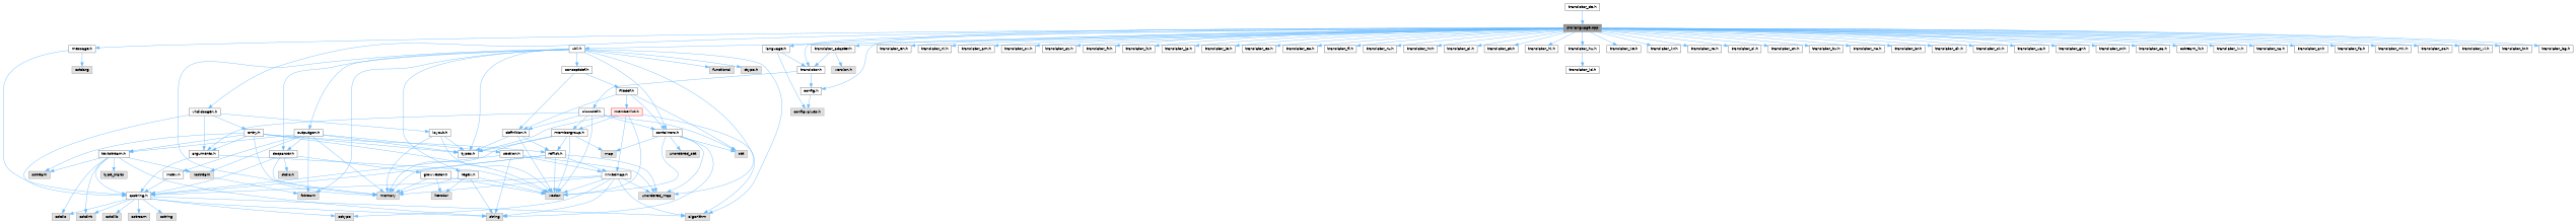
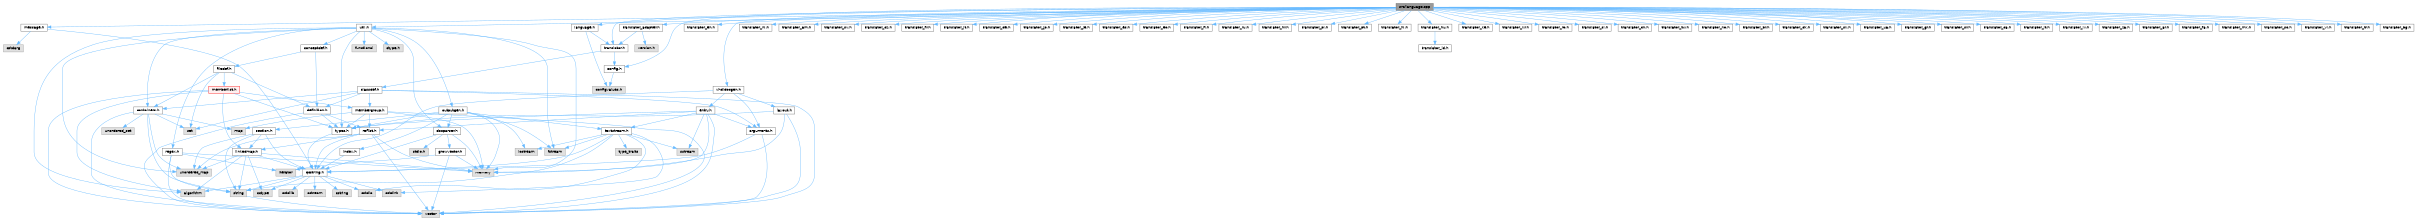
  digraph {
    node [color=grey40 fillcolor=white fontname=Helvetica fontsize=10 shape=box style=filled]
    edge [color=steelblue1 fontname=Helvetica fontsize=10 labelfontname=Helvetica labelfontsize=10 style=solid]
    n1 [color=gray40 fillcolor=grey60 fontcolor=black height=0.2 label="src/language.cpp" width=0.4]
    n2 [height=0.2 label="message.h" width=0.4]
    n3 [height=0.2 label="config.h" width=0.4]
    n4 [height=0.2 label="util.h" width=0.4]
    n5 [height=0.2 label="language.h" width=0.4]
    n6 [height=0.2 label="translator.h" width=0.4]
    n7 [height=0.2 label="vhdldocgen.h" width=0.4]
    n8 [height=0.2 label="translator_en.h" width=0.4]
    n9 [height=0.2 label="translator_adapter.h" width=0.4]
    n10 [height=0.2 label="translator_nl.h" width=0.4]
    n11 [height=0.2 label="translator_am.h" width=0.4]
    n12 [height=0.2 label="translator_sv.h" width=0.4]
    n13 [height=0.2 label="translator_cz.h" width=0.4]
    n14 [height=0.2 label="translator_fr.h" width=0.4]
    n15 [height=0.2 label="translator_it.h" width=0.4]
    n16 [height=0.2 label="translator_de.h" width=0.4]
    n17 [height=0.2 label="translator_jp.h" width=0.4]
    n18 [height=0.2 label="translator_je.h" width=0.4]
    n19 [height=0.2 label="translator_es.h" width=0.4]
    n20 [height=0.2 label="translator_eo.h" width=0.4]
    n21 [height=0.2 label="translator_fi.h" width=0.4]
    n22 [height=0.2 label="translator_ru.h" width=0.4]
    n23 [height=0.2 label="translator_hr.h" width=0.4]
    n24 [height=0.2 label="translator_pl.h" width=0.4]
    n25 [height=0.2 label="translator_pt.h" width=0.4]
    n26 [height=0.2 label="translator_hi.h" width=0.4]
    n27 [height=0.2 label="translator_hu.h" width=0.4]
    n28 [height=0.2 label="translator_ke.h" width=0.4]
    n29 [height=0.2 label="translator_kr.h" width=0.4]
    n30 [height=0.2 label="translator_ro.h" width=0.4]
    n31 [height=0.2 label="translator_si.h" width=0.4]
    n32 [height=0.2 label="translator_cn.h" width=0.4]
    n33 [height=0.2 label="translator_tw.h" width=0.4]
    n34 [height=0.2 label="translator_no.h" width=0.4]
    n35 [height=0.2 label="translator_br.h" width=0.4]
    n36 [height=0.2 label="translator_dk.h" width=0.4]
    n37 [height=0.2 label="translator_sk.h" width=0.4]
    n38 [height=0.2 label="translator_ua.h" width=0.4]
    n39 [height=0.2 label="translator_gr.h" width=0.4]
    n40 [height=0.2 label="translator_sr.h" width=0.4]
    n41 [height=0.2 label="translator_ca.h" width=0.4]
-   n42 [height=0.2 label="ostream_lt.h" width=0.4]
+   n42 [height=0.2 label="translator_lt.h" width=0.4]
    n43 [height=0.2 label="translator_lv.h" width=0.4]
    n44 [height=0.2 label="translator_za.h" width=0.4]
    n45 [height=0.2 label="translator_ar.h" width=0.4]
    n46 [height=0.2 label="translator_fa.h" width=0.4]
    n47 [height=0.2 label="translator_mk.h" width=0.4]
    n48 [height=0.2 label="translator_sc.h" width=0.4]
    n49 [height=0.2 label="translator_vi.h" width=0.4]
    n50 [height=0.2 label="translator_tr.h" width=0.4]
    n51 [height=0.2 label="translator_bg.h" width=0.4]
    n52 [color=grey60 fillcolor="#E0E0E0" height=0.2 label=cstdarg width=0.4]
    n53 [height=0.2 label="qcstring.h" width=0.4]
    n54 [color=grey60 fillcolor="#E0E0E0" height=0.2 label="configvalues.h" width=0.4]
    n55 [color=grey60 fillcolor="#E0E0E0" height=0.2 label=algorithm width=0.4]
    n56 [color=grey60 fillcolor="#E0E0E0" height=0.2 label=memory width=0.4]
    n57 [color=grey60 fillcolor="#E0E0E0" height=0.2 label=unordered_map width=0.4]
    n58 [color=grey60 fillcolor="#E0E0E0" height=0.2 label=functional width=0.4]
    n59 [color=grey60 fillcolor="#E0E0E0" height=0.2 label=fstream width=0.4]
    n60 [color=grey60 fillcolor="#E0E0E0" height=0.2 label="ctype.h" width=0.4]
    n61 [height=0.2 label="types.h" width=0.4]
    n62 [height=0.2 label="docparser.h" width=0.4]
    n63 [height=0.2 label="containers.h" width=0.4]
    n64 [height=0.2 label="outputgen.h" width=0.4]
    n65 [height=0.2 label="regex.h" width=0.4]
    n66 [height=0.2 label="conceptdef.h" width=0.4]
    n67 [height=0.2 label="classdef.h" width=0.4]
    n68 [height=0.2 label="arguments.h" width=0.4]
    n69 [height=0.2 label="layout.h" width=0.4]
    n70 [height=0.2 label="entry.h" width=0.4]
    n71 [color=grey60 fillcolor="#E0E0E0" height=0.2 label="version.h" width=0.4]
    n72 [height=0.2 label="translator_id.h" width=0.4]
    n73 [color=grey60 fillcolor="#E0E0E0" height=0.2 label=string width=0.4]
    n74 [color=grey60 fillcolor="#E0E0E0" height=0.2 label=cctype width=0.4]
    n75 [color=grey60 fillcolor="#E0E0E0" height=0.2 label=cstring width=0.4]
    n76 [color=grey60 fillcolor="#E0E0E0" height=0.2 label=cstdio width=0.4]
    n77 [color=grey60 fillcolor="#E0E0E0" height=0.2 label=cstdlib width=0.4]
    n78 [color=grey60 fillcolor="#E0E0E0" height=0.2 label=cstdint width=0.4]
    n79 [color=grey60 fillcolor="#E0E0E0" height=0.2 label=ostream width=0.4]
    n80 [color=grey60 fillcolor="#E0E0E0" height=0.2 label="stdio.h" width=0.4]
    n81 [height=0.2 label="growvector.h" width=0.4]
    n82 [color=grey60 fillcolor="#E0E0E0" height=0.2 label=vector width=0.4]
    n83 [color=grey60 fillcolor="#E0E0E0" height=0.2 label=set width=0.4]
    n84 [color=grey60 fillcolor="#E0E0E0" height=0.2 label=map width=0.4]
    n85 [color=grey60 fillcolor="#E0E0E0" height=0.2 label=unordered_set width=0.4]
    n86 [color=grey60 fillcolor="#E0E0E0" height=0.2 label=iostream width=0.4]
    n87 [height=0.2 label="index.h" width=0.4]
    n88 [height=0.2 label="section.h" width=0.4]
    n89 [height=0.2 label="textstream.h" width=0.4]
    n90 [color=grey60 fillcolor="#E0E0E0" height=0.2 label=iterator width=0.4]
    n91 [height=0.2 label="definition.h" width=0.4]
    n92 [height=0.2 label="filedef.h" width=0.4]
    n93 [height=0.2 label="linkedmap.h" width=0.4]
    n94 [color=grey60 fillcolor="#E0E0E0" height=0.2 label=sstream width=0.4]
    n95 [color=grey60 fillcolor="#E0E0E0" height=0.2 label=type_traits width=0.4]
    n96 [height=0.2 label="reflist.h" width=0.4]
    n97 [color=red fillcolor="#FFF0F0" height=0.2 label="memberlist.h" width=0.4]
    n98 [height=0.2 label="membergroup.h" width=0.4]
    n1 -> n2
    n1 -> n3
    n1 -> n4
    n1 -> n5
    n1 -> n6
    n1 -> n7
    n1 -> n8
    n1 -> n9
    n1 -> n10
    n1 -> n11
    n1 -> n12
    n1 -> n13
    n1 -> n14
    n1 -> n15
-   n16 -> n1
+   n1 -> n16
    n1 -> n17
    n1 -> n18
    n1 -> n19
    n1 -> n20
    n1 -> n21
    n1 -> n22
    n1 -> n23
    n1 -> n24
    n1 -> n25
    n1 -> n26
    n1 -> n27
    n1 -> n28
    n1 -> n29
    n1 -> n30
    n1 -> n31
    n1 -> n32
    n1 -> n33
    n1 -> n34
    n1 -> n35
    n1 -> n36
    n1 -> n37
    n1 -> n38
    n1 -> n39
    n1 -> n40
    n1 -> n41
    n1 -> n42
    n1 -> n43
    n1 -> n44
    n1 -> n45
    n1 -> n46
    n1 -> n47
    n1 -> n48
    n1 -> n49
    n1 -> n50
    n1 -> n51
    n2 -> n52
    n2 -> n53
    n3 -> n54
    n4 -> n55
    n4 -> n56
    n4 -> n57
    n4 -> n58
    n4 -> n59
    n4 -> n60
    n4 -> n61
    n4 -> n62
    n4 -> n63
    n4 -> n64
    n4 -> n65
    n4 -> n66
    n5 -> n6
    n5 -> n54
    n6 -> n3
    n6 -> n67
    n7 -> n53
    n7 -> n68
    n7 -> n69
    n7 -> n70
    n9 -> n6
    n9 -> n71
    n27 -> n72
    n53 -> n55
    n53 -> n73
    n53 -> n74
    n53 -> n75
    n53 -> n76
    n53 -> n77
    n53 -> n78
    n53 -> n79
+   n61 -> n53
    n62 -> n53
    n62 -> n56
    n62 -> n80
    n62 -> n81
    n63 -> n57
    n63 -> n73
    n63 -> n82
    n63 -> n83
    n63 -> n84
    n63 -> n85
    n64 -> n56
    n64 -> n59
    n64 -> n61
    n64 -> n62
    n64 -> n86
    n64 -> n87
    n64 -> n88
    n64 -> n89
    n65 -> n56
    n65 -> n73
    n65 -> n82
    n65 -> n90
    n66 -> n91
    n66 -> n92
    n67 -> n63
    n67 -> n68
    n67 -> n82
    n67 -> n83
    n67 -> n91
    n67 -> n98
    n68 -> n53
    n68 -> n82
    n69 -> n56
    n69 -> n61
    n69 -> n82
    n70 -> n56
    n70 -> n61
    n70 -> n68
    n70 -> n82
    n70 -> n89
    n70 -> n94
    n70 -> n96
    n81 -> n56
    n81 -> n82
    n81 -> n90
    n87 -> n53
    n88 -> n53
    n88 -> n57
    n88 -> n73
    n88 -> n93
    n89 -> n53
-   n86 -> n59
+   n89 -> n59
    n89 -> n73
    n89 -> n76
    n89 -> n78
    n89 -> n86
    n89 -> n94
    n89 -> n95
    n91 -> n61
    n91 -> n82
    n91 -> n96
    n92 -> n63
    n92 -> n83
    n92 -> n91
    n92 -> n97
    n93 -> n53
    n93 -> n55
    n93 -> n56
    n93 -> n57
    n93 -> n73
    n93 -> n74
-   n93 -> n82
+   n73 -> n82
    n96 -> n53
    n96 -> n56
    n96 -> n57
    n96 -> n82
    n96 -> n93
    n97 -> n55
    n97 -> n61
    n97 -> n82
    n97 -> n93
    n97 -> n98
    n98 -> n56
    n98 -> n61
    n98 -> n82
    n98 -> n84
    n98 -> n96
  }
